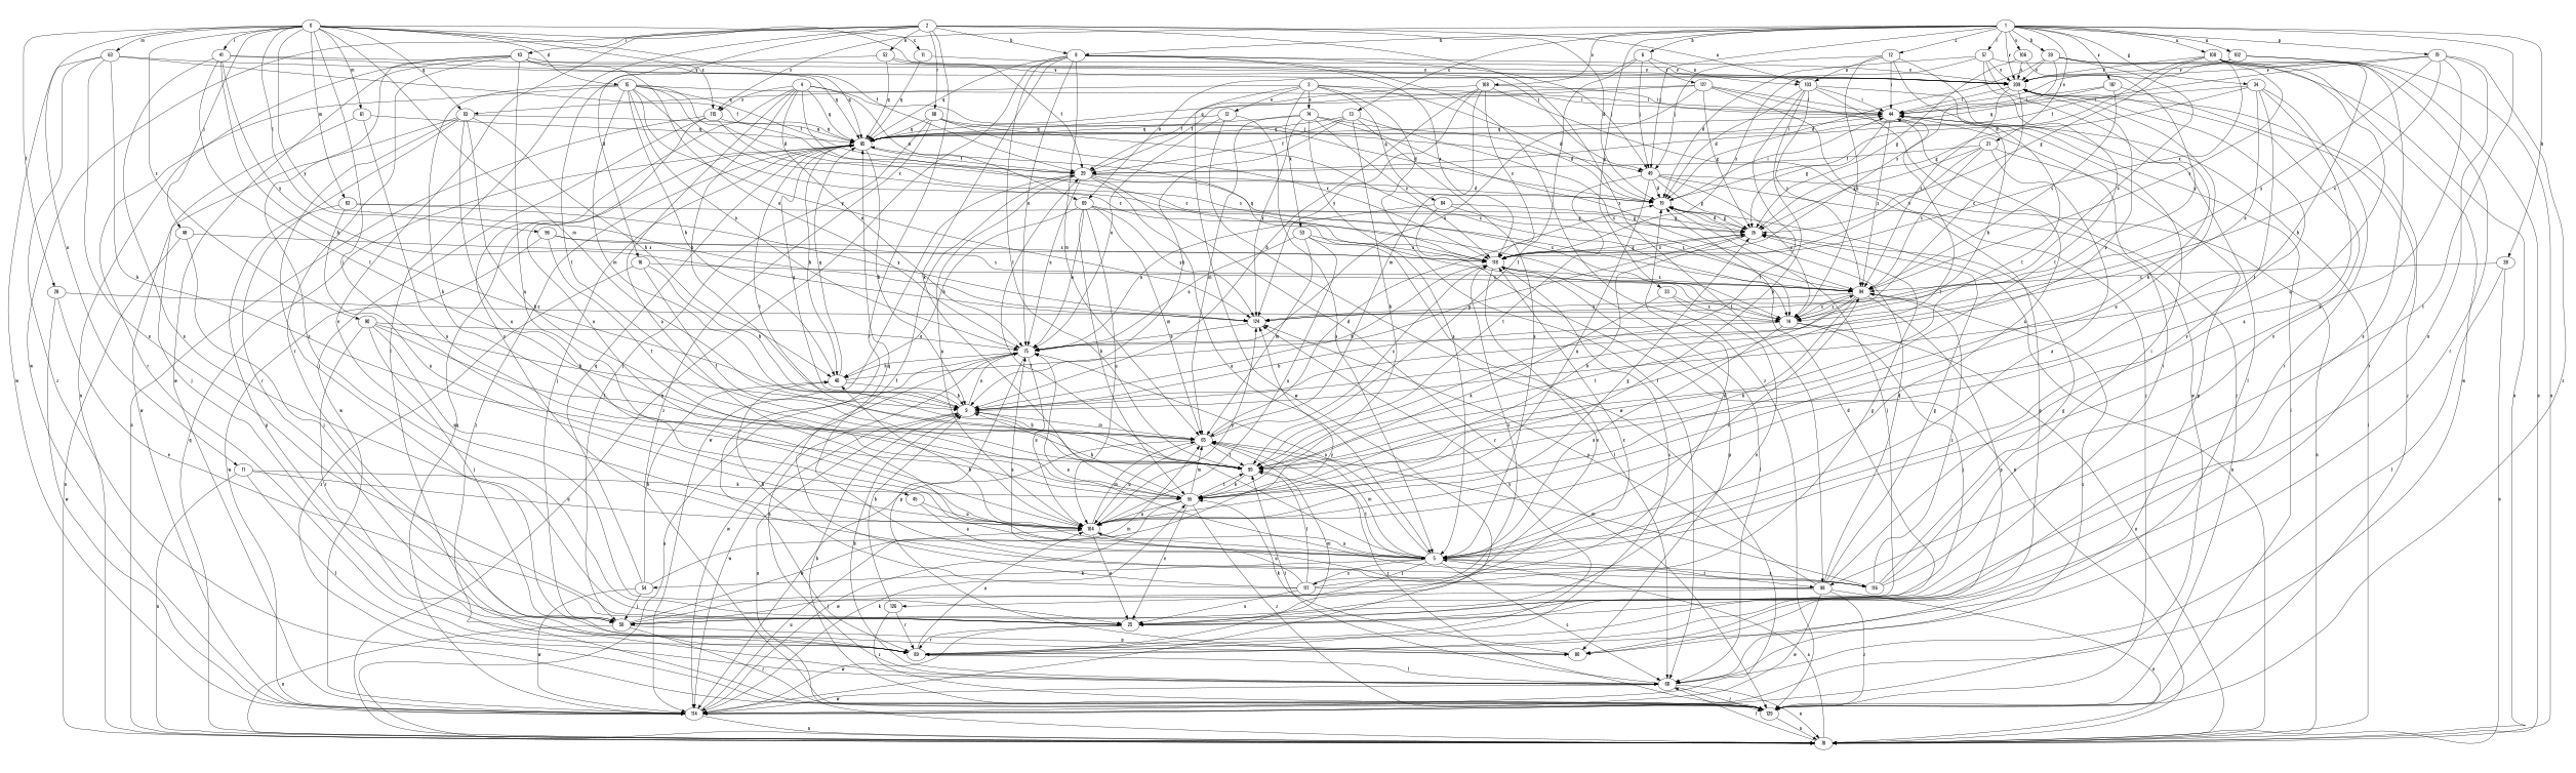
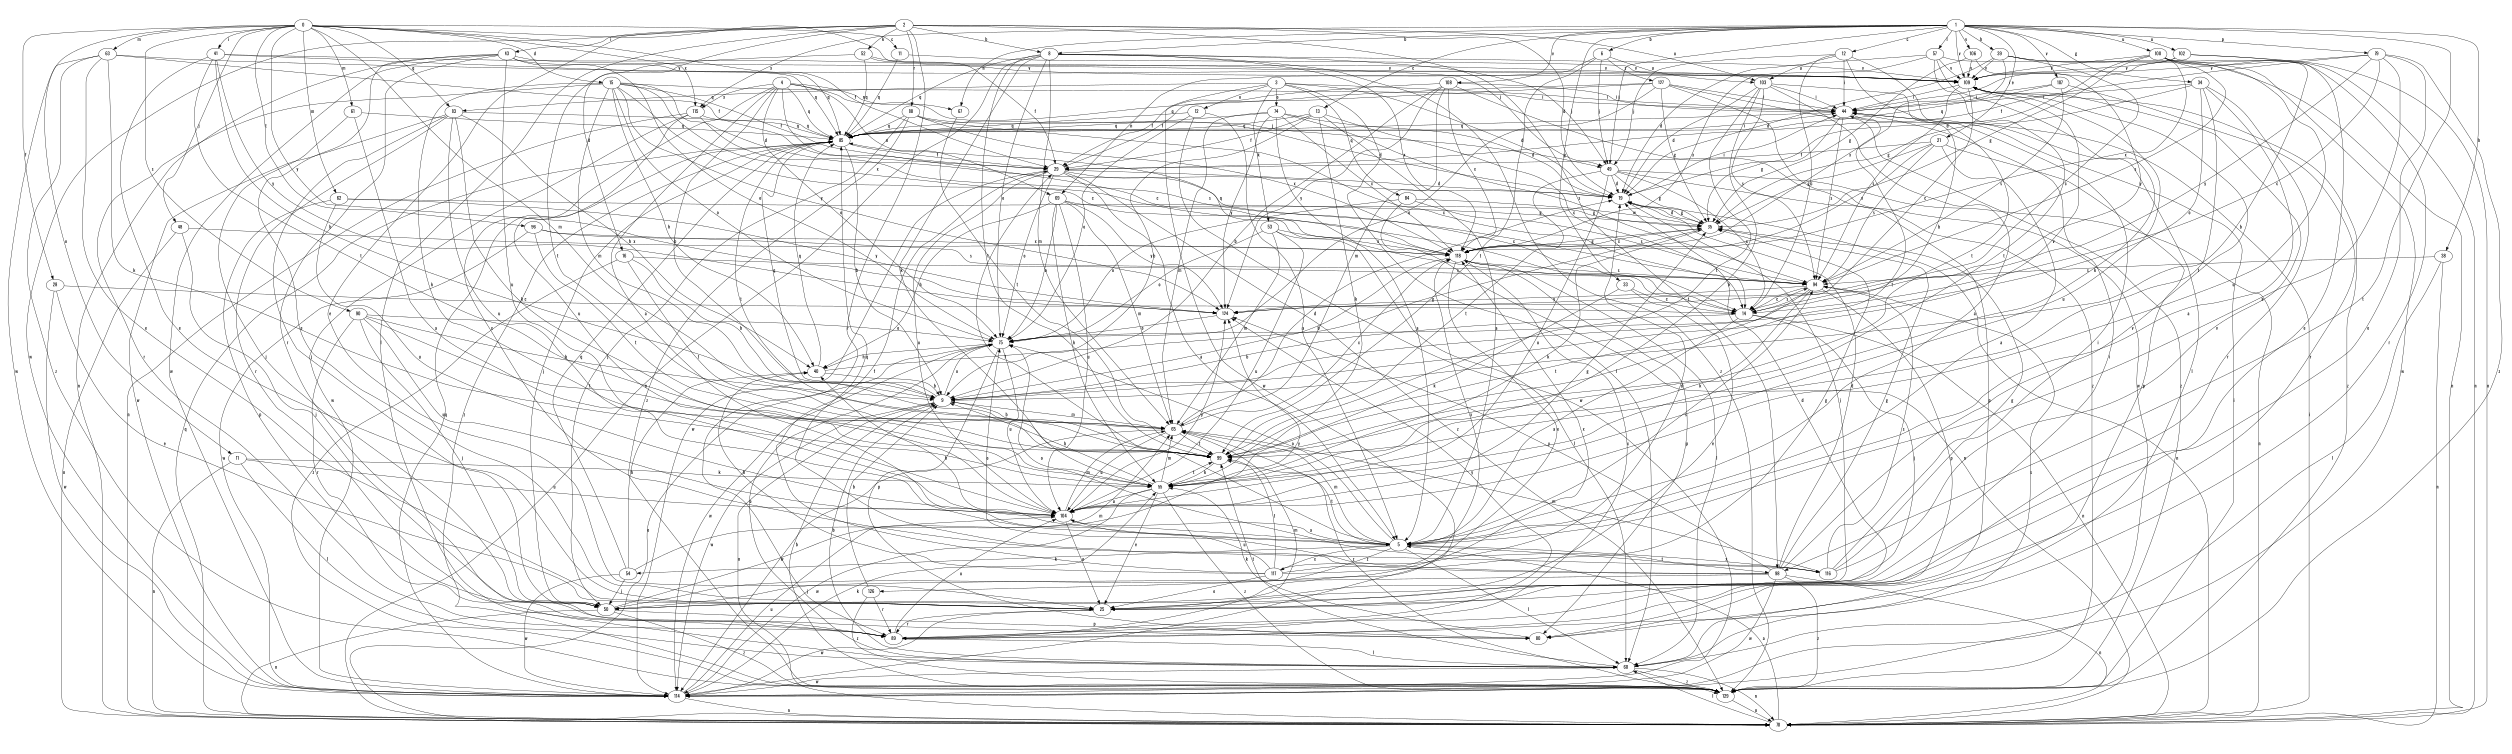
  strict digraph {
    fontname=Oswald
    node [fontname=Oswald]
    edge [fontname=Oswald]
    0
    11
    15
    28
    29
    41
-   45
    48
    49
    61
    62
    63
    65
    71
    83
    90
    96
    115
    124
-   109 [label=309]
+   109
    85
    19
    89
    44
    14
    75
    40
    55
    118
    25
    114
    5
    129
    104
    9
    99
    70
    50
    35
    80
    60
    94
    1
    6
    8
    12
    13
    21
    n49 [label=33]
    34
    38
    39
    57
+   67
    79
    98
    100
    102
    106
    107
    108
    103
    69
    127
    2
    16
    43
    52
    88
    3
    53
    72
    74
    84
    4
    116
    54
    117
    126
    0 -> 11 [label=c]
    0 -> 15 [label=d]
    0 -> 28 [label=f]
    0 -> 29 [label=f]
    0 -> 41 [label=i]
-   0 -> 45 [label=j]
    0 -> 48 [label=j]
    0 -> 49 [label=j]
    0 -> 61 [label=m]
    0 -> 62 [label=m]
    0 -> 63 [label=m]
    0 -> 65 [label=m]
    0 -> 71 [label=o]
    0 -> 83 [label=q]
    0 -> 90 [label=s]
    0 -> 96 [label=t]
    0 -> 115 [label=x]
    0 -> 124 [label=y]
    11 -> 109 [label=v]
    11 -> 85 [label=q]
    15 -> 29 [label=f]
    15 -> 65 [label=m]
    15 -> 124 [label=y]
    15 -> 19 [label=d]
    15 -> 89 [label=r]
    15 -> 44 [label=i]
    15 -> 14 [label=c]
    15 -> 75 [label=o]
    15 -> 40 [label=h]
    15 -> 55 [label=k]
    15 -> 118 [label=x]
    28 -> 14 [label=c]
    28 -> 25 [label=e]
    28 -> 114 [label=w]
    29 -> 19 [label=d]
    29 -> 14 [label=c]
    29 -> 75 [label=o]
    29 -> 114 [label=w]
    29 -> 5 [label=a]
    29 -> 129 [label=z]
    29 -> 104 [label=u]
    41 -> 124 [label=y]
    41 -> 109 [label=v]
    41 -> 85 [label=q]
    41 -> 25 [label=e]
    41 -> 9 [label=b]
    41 -> 99 [label=t]
-   45 -> 5 [label=a]
-   45 -> 104 [label=u]
    48 -> 118 [label=x]
    48 -> 70 [label=n]
    48 -> 50 [label=j]
    49 -> 19 [label=d]
    49 -> 14 [label=c]
    49 -> 104 [label=u]
    49 -> 99 [label=t]
    49 -> 70 [label=n]
    49 -> 35 [label=g]
    49 -> 80 [label=p]
    61 -> 85 [label=q]
    61 -> 5 [label=a]
-   61 -> 89 [label=j]
+   61 -> 50 [label=j]
    62 -> 124 [label=y]
    62 -> 104 [label=u]
    62 -> 35 [label=g]
    62 -> 80 [label=p]
    63 -> 29 [label=f]
    63 -> 109 [label=v]
    63 -> 55 [label=k]
    63 -> 25 [label=e]
    63 -> 114 [label=w]
    63 -> 129 [label=z]
    65 -> 19 [label=d]
    65 -> 118 [label=x]
    65 -> 114 [label=w]
    65 -> 129 [label=z]
    65 -> 104 [label=u]
    65 -> 9 [label=b]
    65 -> 99 [label=t]
    71 -> 55 [label=k]
    71 -> 104 [label=u]
    71 -> 70 [label=n]
    71 -> 60 [label=l]
    83 -> 85 [label=q]
    83 -> 89 [label=r]
    83 -> 40 [label=h]
    83 -> 55 [label=k]
    83 -> 114 [label=w]
    83 -> 104 [label=u]
    83 -> 50 [label=j]
    90 -> 89 [label=r]
    90 -> 75 [label=o]
    90 -> 104 [label=u]
    90 -> 9 [label=b]
    90 -> 99 [label=t]
    90 -> 50 [label=j]
    96 -> 118 [label=x]
    96 -> 114 [label=w]
    96 -> 99 [label=t]
    96 -> 94 [label=s]
    115 -> 85 [label=q]
    115 -> 114 [label=w]
    115 -> 104 [label=u]
    115 -> 70 [label=n]
    115 -> 94 [label=s]
    124 -> 75 [label=o]
    109 -> 44 [label=i]
    109 -> 14 [label=c]
    109 -> 129 [label=z]
    109 -> 104 [label=u]
    109 -> 94 [label=s]
    85 -> 29 [label=f]
    85 -> 44 [label=i]
-   85 -> 40 [label=h]
    85 -> 129 [label=z]
    85 -> 9 [label=b]
    85 -> 99 [label=t]
    85 -> 50 [label=j]
    19 -> 44 [label=i]
    19 -> 70 [label=n]
    19 -> 50 [label=j]
    19 -> 35 [label=g]
    89 -> 65 [label=m]
    89 -> 124 [label=y]
    89 -> 118 [label=x]
    89 -> 104 [label=u]
    89 -> 60 [label=l]
    44 -> 85 [label=q]
    44 -> 99 [label=t]
    44 -> 35 [label=g]
    44 -> 94 [label=s]
    14 -> 5 [label=a]
    14 -> 9 [label=b]
    14 -> 70 [label=n]
    14 -> 50 [label=j]
    14 -> 94 [label=s]
    75 -> 40 [label=h]
    75 -> 114 [label=w]
    75 -> 104 [label=u]
    75 -> 80 [label=p]
    40 -> 85 [label=q]
    40 -> 9 [label=b]
    40 -> 35 [label=g]
    55 -> 65 [label=m]
    55 -> 25 [label=e]
    55 -> 114 [label=w]
    55 -> 129 [label=z]
    55 -> 104 [label=u]
    55 -> 9 [label=b]
    55 -> 99 [label=t]
    118 -> 85 [label=q]
    118 -> 25 [label=e]
    118 -> 9 [label=b]
    118 -> 35 [label=g]
    118 -> 80 [label=p]
    118 -> 60 [label=l]
    118 -> 94 [label=s]
    25 -> 19 [label=d]
    25 -> 89 [label=r]
    25 -> 44 [label=i]
    25 -> 114 [label=w]
    114 -> 85 [label=q]
    114 -> 55 [label=k]
    114 -> 104 [label=u]
    114 -> 70 [label=n]
    5 -> 29 [label=f]
    5 -> 65 [label=m]
    5 -> 75 [label=o]
    5 -> 40 [label=h]
    5 -> 99 [label=t]
-   5 -> 60 [label=c]
+   5 -> 60 [label=l]
    5 -> 94 [label=s]
    5 -> 98 [label=t]
    5 -> 116 [label=x]
    5 -> 54 [label=k]
    5 -> 117 [label=x]
    5 -> 126 [label=z]
    129 -> 44 [label=i]
    129 -> 9 [label=b]
    129 -> 70 [label=n]
    104 -> 65 [label=m]
    104 -> 124 [label=y]
    104 -> 25 [label=e]
    104 -> 5 [label=a]
    104 -> 35 [label=g]
    9 -> 65 [label=m]
    9 -> 109 [label=v]
    9 -> 85 [label=q]
    9 -> 75 [label=o]
    9 -> 114 [label=w]
    9 -> 70 [label=n]
    99 -> 55 [label=k]
    70 -> 85 [label=q]
    70 -> 44 [label=i]
    70 -> 75 [label=o]
    70 -> 5 [label=a]
    70 -> 60 [label=l]
    50 -> 65 [label=m]
    50 -> 118 [label=x]
    50 -> 129 [label=z]
    50 -> 70 [label=n]
    50 -> 80 [label=p]
    35 -> 19 [label=d]
    35 -> 55 [label=k]
    35 -> 118 [label=x]
    80 -> 55 [label=k]
    60 -> 75 [label=o]
    60 -> 114 [label=w]
    60 -> 129 [label=z]
    60 -> 9 [label=b]
    60 -> 99 [label=t]
    60 -> 70 [label=n]
    60 -> 94 [label=s]
    94 -> 124 [label=y]
    94 -> 14 [label=c]
    94 -> 55 [label=k]
    94 -> 99 [label=t]
    94 -> 80 [label=p]
    1 -> 49 [label=j]
    1 -> 115 [label=x]
    1 -> 109 [label=v]
    1 -> 6 [label=b]
    1 -> 8 [label=b]
    1 -> 12 [label=c]
    1 -> 13 [label=c]
    1 -> 21 [label=e]
    1 -> n49 [label=g]
    1 -> 34 [label=g]
    1 -> 38 [label=h]
    1 -> 39 [label=h]
    1 -> 57 [label=l]
+   1 -> 67 [label=n]
    1 -> 79 [label=p]
    1 -> 98 [label=t]
    1 -> 100 [label=u]
    1 -> 102 [label=u]
    1 -> 106 [label=v]
    1 -> 107 [label=v]
    1 -> 108 [label=v]
    6 -> 49 [label=j]
    6 -> 99 [label=t]
    6 -> 103 [label=u]
    6 -> 69 [label=n]
    6 -> 127 [label=z]
    8 -> 49 [label=j]
    8 -> 65 [label=m]
    8 -> 109 [label=v]
    8 -> 85 [label=q]
    8 -> 75 [label=o]
    8 -> 55 [label=k]
    8 -> 118 [label=x]
    8 -> 129 [label=z]
    8 -> 99 [label=t]
    8 -> 70 [label=n]
    12 -> 49 [label=j]
    12 -> 44 [label=i]
    12 -> 14 [label=c]
    12 -> 9 [label=b]
    12 -> 99 [label=t]
    12 -> 103 [label=u]
    13 -> 29 [label=f]
    13 -> 85 [label=q]
    13 -> 14 [label=c]
    13 -> 55 [label=k]
    13 -> 5 [label=a]
    13 -> 9 [label=b]
    21 -> 29 [label=f]
    21 -> 118 [label=x]
    21 -> 5 [label=a]
    21 -> 35 [label=g]
    21 -> 80 [label=p]
    21 -> 94 [label=s]
    n49 -> 14 [label=c]
    n49 -> 55 [label=k]
    n49 -> 25 [label=e]
    34 -> 89 [label=r]
    34 -> 44 [label=i]
    34 -> 75 [label=o]
    34 -> 5 [label=a]
    34 -> 99 [label=t]
    34 -> 35 [label=g]
    38 -> 70 [label=n]
    38 -> 60 [label=l]
    38 -> 94 [label=s]
    39 -> 109 [label=v]
    39 -> 19 [label=d]
    39 -> 14 [label=c]
    39 -> 118 [label=x]
    39 -> 114 [label=w]
    39 -> 104 [label=u]
    57 -> 109 [label=v]
    57 -> 19 [label=d]
    57 -> 55 [label=k]
    57 -> 118 [label=x]
    57 -> 99 [label=t]
    57 -> 70 [label=n]
+   67 -> 99 [label=t]
    79 -> 29 [label=f]
    79 -> 124 [label=y]
    79 -> 109 [label=v]
    79 -> 14 [label=c]
    79 -> 25 [label=e]
    79 -> 5 [label=a]
    79 -> 129 [label=z]
    98 -> 124 [label=y]
    98 -> 109 [label=v]
    98 -> 85 [label=q]
    98 -> 19 [label=d]
    98 -> 75 [label=o]
    98 -> 114 [label=w]
    98 -> 129 [label=z]
    98 -> 70 [label=n]
    98 -> 50 [label=j]
    98 -> 35 [label=g]
    100 -> 109 [label=v]
    100 -> 19 [label=d]
    100 -> 89 [label=r]
    100 -> 118 [label=x]
    100 -> 9 [label=b]
    100 -> 70 [label=n]
    100 -> 35 [label=g]
    100 -> 94 [label=s]
    102 -> 109 [label=v]
    102 -> 44 [label=i]
    102 -> 25 [label=e]
    102 -> 70 [label=n]
    106 -> 124 [label=y]
    106 -> 109 [label=v]
    106 -> 35 [label=g]
    107 -> 85 [label=q]
    107 -> 89 [label=r]
    107 -> 44 [label=i]
    107 -> 94 [label=s]
    108 -> 29 [label=f]
    108 -> 65 [label=m]
    108 -> 124 [label=y]
    108 -> 44 [label=i]
    108 -> 118 [label=x]
    108 -> 129 [label=z]
    108 -> 9 [label=b]
    103 -> 19 [label=d]
    103 -> 44 [label=i]
    103 -> 55 [label=k]
    103 -> 5 [label=a]
    103 -> 99 [label=t]
    103 -> 60 [label=l]
    103 -> 94 [label=s]
    69 -> 65 [label=m]
    69 -> 124 [label=y]
    69 -> 75 [label=o]
    69 -> 40 [label=h]
    69 -> 55 [label=k]
    69 -> 104 [label=u]
    69 -> 35 [label=g]
    127 -> 29 [label=f]
    127 -> 85 [label=q]
    127 -> 44 [label=i]
    127 -> 75 [label=o]
    127 -> 114 [label=w]
    127 -> 129 [label=z]
    127 -> 35 [label=g]
    2 -> 19 [label=d]
    2 -> 89 [label=r]
    2 -> 25 [label=e]
    2 -> 114 [label=w]
    2 -> 60 [label=l]
    2 -> 8 [label=b]
    2 -> 98 [label=t]
    2 -> 103 [label=u]
    2 -> 16 [label=d]
    2 -> 43 [label=i]
    2 -> 52 [label=k]
    2 -> 88 [label=r]
    16 -> 129 [label=z]
    16 -> 9 [label=b]
    16 -> 99 [label=t]
    16 -> 94 [label=s]
    43 -> 109 [label=v]
    43 -> 85 [label=q]
    43 -> 89 [label=r]
    43 -> 75 [label=o]
    43 -> 25 [label=e]
    43 -> 114 [label=w]
    43 -> 104 [label=u]
    43 -> 70 [label=n]
    52 -> 29 [label=f]
    52 -> 109 [label=v]
    52 -> 85 [label=q]
    52 -> 99 [label=t]
    88 -> 85 [label=q]
    88 -> 19 [label=d]
    88 -> 14 [label=c]
    88 -> 118 [label=x]
    88 -> 129 [label=z]
    88 -> 50 [label=j]
    3 -> 83 [label=q]
    3 -> 19 [label=d]
    3 -> 44 [label=i]
    3 -> 114 [label=w]
    3 -> 60 [label=l]
    3 -> 53 [label=k]
    3 -> 72 [label=o]
    3 -> 74 [label=o]
    3 -> 84 [label=q]
    53 -> 65 [label=m]
    53 -> 75 [label=o]
    53 -> 118 [label=x]
    53 -> 104 [label=u]
    53 -> 60 [label=l]
    72 -> 85 [label=q]
    72 -> 75 [label=o]
    72 -> 114 [label=w]
    72 -> 5 [label=a]
    74 -> 65 [label=m]
    74 -> 124 [label=y]
    74 -> 85 [label=q]
    74 -> 19 [label=d]
    74 -> 118 [label=x]
    74 -> 5 [label=a]
    74 -> 94 [label=s]
    84 -> 75 [label=o]
    84 -> 70 [label=n]
-   84 -> 35 [label=g]
+   84 -> 35 [label=w]
    84 -> 94 [label=s]
    4 -> 49 [label=j]
    4 -> 115 [label=x]
    4 -> 85 [label=q]
    4 -> 14 [label=c]
    4 -> 75 [label=o]
    4 -> 5 [label=a]
    4 -> 9 [label=b]
+   4 -> 67 [label=n]
    4 -> 69 [label=n]
    4 -> 116 [label=x]
    116 -> 65 [label=m]
    116 -> 109 [label=v]
    116 -> 44 [label=i]
    116 -> 75 [label=o]
    116 -> 35 [label=g]
    116 -> 94 [label=s]
    54 -> 124 [label=y]
    54 -> 85 [label=q]
    54 -> 40 [label=h]
    54 -> 114 [label=w]
    54 -> 50 [label=j]
    117 -> 29 [label=f]
    117 -> 19 [label=d]
    117 -> 40 [label=h]
    117 -> 118 [label=x]
    117 -> 25 [label=e]
    117 -> 104 [label=u]
    117 -> 99 [label=t]
    117 -> 35 [label=g]
    126 -> 89 [label=r]
    126 -> 129 [label=z]
    126 -> 9 [label=b]
  }
